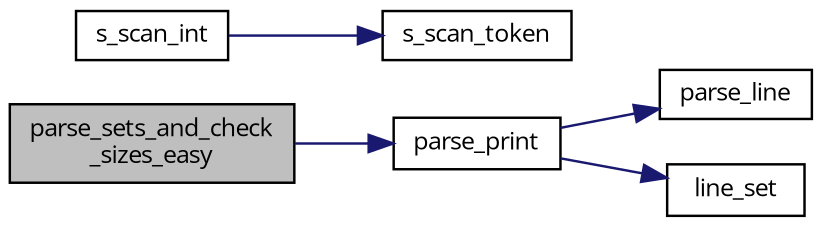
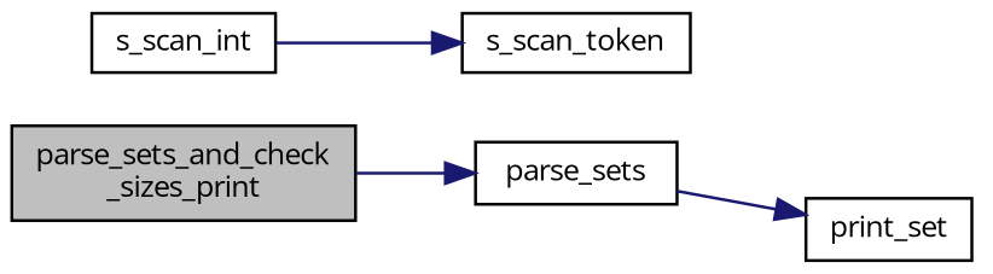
  digraph {
    fontname="Open Sans"
    rankdir=LR
    node [color=black fillcolor=white fontname="Open Sans" fontsize=10 shape=record style=filled]
    edge [color=midnightblue fontname="Open Sans" fontsize=10 labelfontname=Helvetica labelfontsize=10 style=solid]
-   n1 [fillcolor=grey75 fontcolor=black height=0.2 label="parse_sets_and_check\l_sizes_easy" width=0.4]
-   n2 [height=0.2 label=parse_print width=0.4]
-   n3 [height=0.2 label=parse_line width=0.4]
-   n4 [height=0.2 label=line_set width=0.4]
+   n1 [fillcolor=grey75 fontcolor=black height=0.2 label="parse_sets_and_check\l_sizes_print" width=0.4]
+   n2 [height=0.2 label=parse_sets width=0.4]
+   n4 [height=0.2 label=print_set width=0.4]
    n5 [height=0.2 label=s_scan_int width=0.4]
    n6 [height=0.2 label=s_scan_token width=0.4]
    n1 -> n2
-   n2 -> n3
    n2 -> n4
    n5 -> n6
  }
